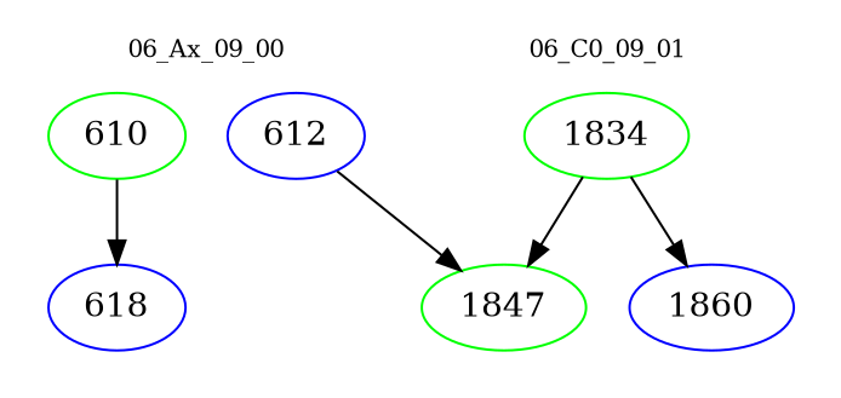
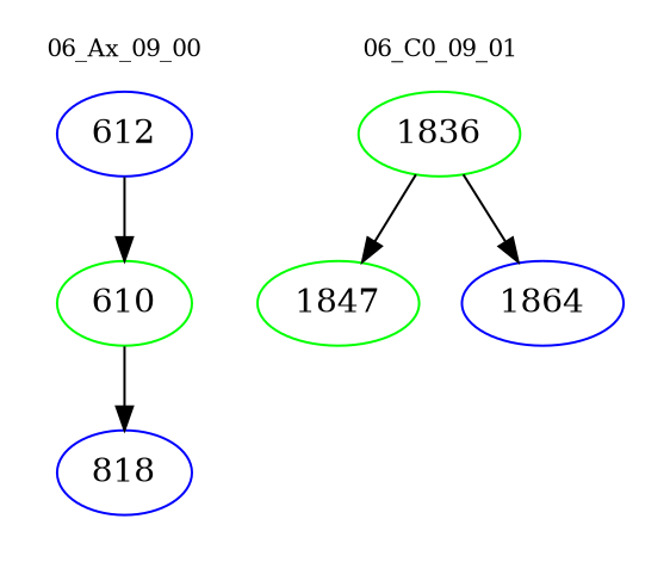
  digraph {
    node [color=blue]
    edge [color=black]
    n1 [label=612]
    n2 [color=green label=610]
-   n3 [label=618]
+   n3 [label=818]
    n4 [color=green label=1847]
-   n5 [color=green label=1834]
-   n6 [label=1860]
+   n5 [color=green label=1836]
+   n6 [label=1864]
    subgraph cluster_1 {
      color=white
      fontsize=10
      label="06_Ax_09_00"
      n1
      n2
      n3
    }
    subgraph cluster_2 {
      color=white
      fontsize=10
      label="06_C0_09_01"
      n4
      n5
      n6
    }
-   n1 -> n4
+   n1 -> n2
    n2 -> n3
    n5 -> n4
    n5 -> n6
  }
